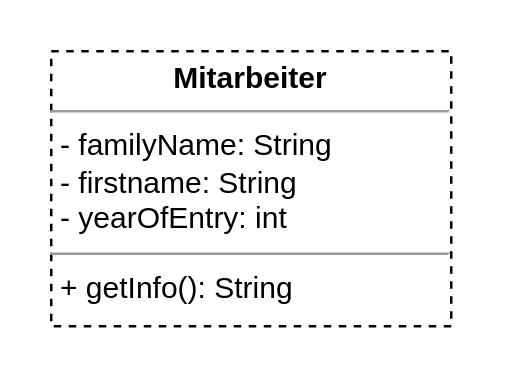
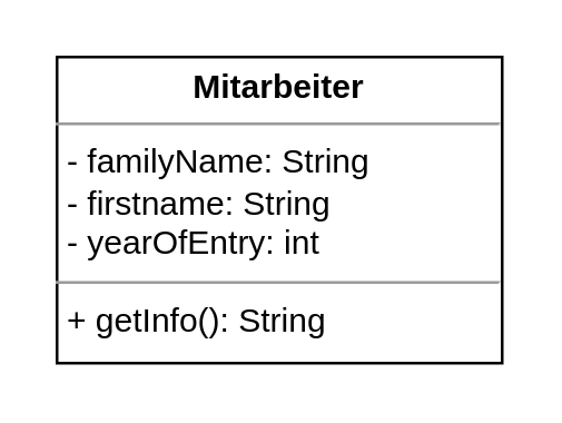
  <mxCell id="0" />
  <mxCell id="1" parent="0" />
- <mxCell id="2" value="&lt;p style=&quot;margin: 0px ; margin-top: 4px ; text-align: center&quot;&gt;&lt;b&gt;Mitarbeiter&lt;/b&gt;&lt;/p&gt;&lt;hr size=&quot;1&quot;&gt;&lt;p style=&quot;margin: 0px ; margin-left: 4px&quot;&gt;- familyName: String&lt;/p&gt;&lt;p style=&quot;margin: 0px ; margin-left: 4px&quot;&gt;- firstname: String&lt;br&gt;&lt;/p&gt;&lt;p style=&quot;margin: 0px ; margin-left: 4px&quot;&gt;- yearOfEntry: int&lt;/p&gt;&lt;hr size=&quot;1&quot;&gt;&lt;p style=&quot;margin: 0px ; margin-left: 4px&quot;&gt;+ getInfo(): String&lt;/p&gt;" style="verticalAlign=top;align=left;overflow=fill;fontSize=12;fontFamily=Helvetica;html=1;dashed=1;" vertex="1" parent="1"><mxGeometry x="20" y="20" width="160" height="110" as="geometry" /></mxCell>
+ <mxCell id="2" value="&lt;p style=&quot;margin: 0px ; margin-top: 4px ; text-align: center&quot;&gt;&lt;b&gt;Mitarbeiter&lt;/b&gt;&lt;/p&gt;&lt;hr size=&quot;1&quot;&gt;&lt;p style=&quot;margin: 0px ; margin-left: 4px&quot;&gt;- familyName: String&lt;/p&gt;&lt;p style=&quot;margin: 0px ; margin-left: 4px&quot;&gt;- firstname: String&lt;br&gt;&lt;/p&gt;&lt;p style=&quot;margin: 0px ; margin-left: 4px&quot;&gt;- yearOfEntry: int&lt;/p&gt;&lt;hr size=&quot;1&quot;&gt;&lt;p style=&quot;margin: 0px ; margin-left: 4px&quot;&gt;+ getInfo(): String&lt;/p&gt;" style="verticalAlign=top;align=left;overflow=fill;fontSize=12;fontFamily=Helvetica;html=1;" vertex="1" parent="1"><mxGeometry x="20" y="20" width="160" height="110" as="geometry" /></mxCell>
